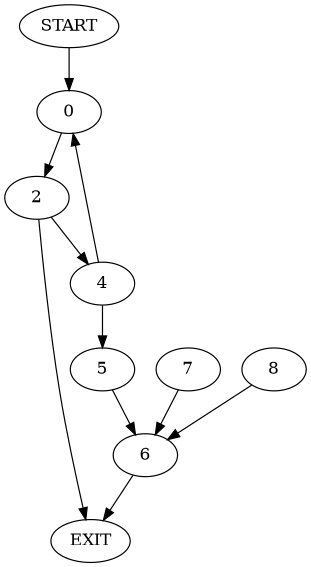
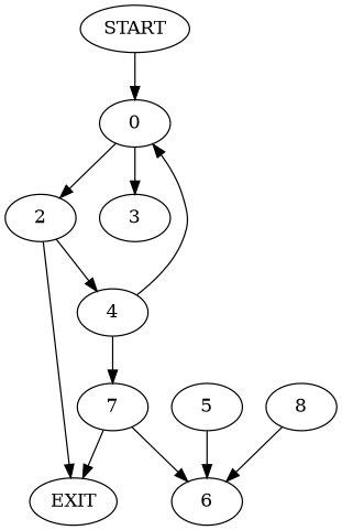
  digraph {
    n1 [label=START]
    n2 [label=0]
    2
+   3
    n5 [label=EXIT]
    4
    7
    5
    6
    8
    n1 -> n2
    n2 -> 2
+   n2 -> 3
    2 -> n5
    2 -> 4
    4 -> n2
-   4 -> 5
+   4 -> 7
    7 -> 6
    5 -> 6
-   6 -> n5
+   7 -> n5
    8 -> 6
  }
